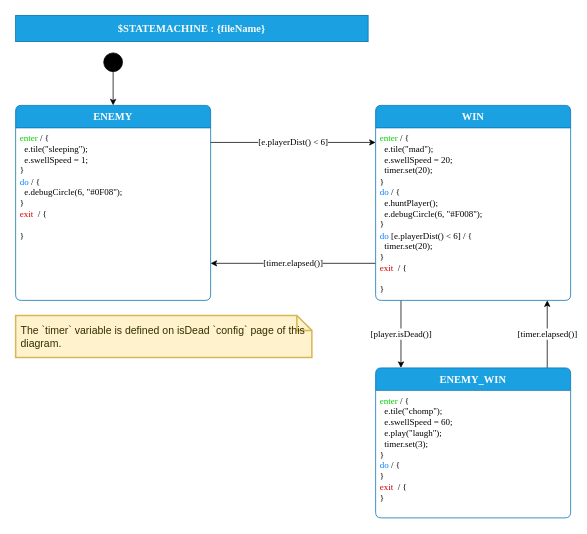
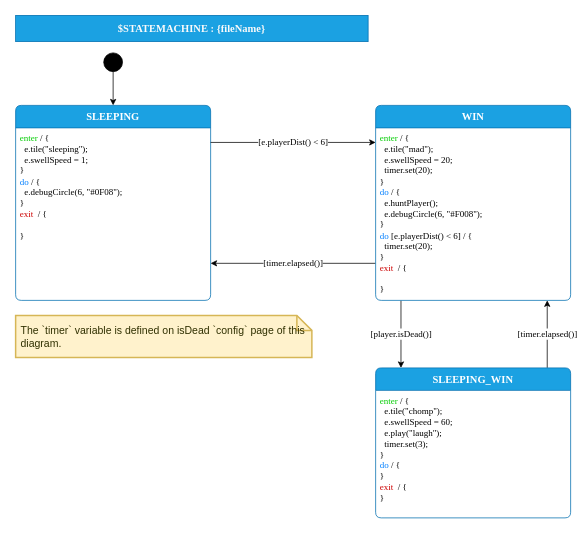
  <mxCell id="0" />
  <mxCell id="1" parent="0" />
  <mxCell id="2" style="rounded=0;orthogonalLoop=1;jettySize=auto;html=1;exitX=0.5;exitY=1;exitDx=0;exitDy=0;entryX=0.5;entryY=0;entryDx=0;entryDy=0;entryPerimeter=0;" parent="1" source="3" target="5" edge="1"><mxGeometry relative="1" as="geometry"><mxPoint x="135" y="110" as="targetPoint" /></mxGeometry></mxCell>
  <mxCell id="3" value="$initial_state" style="shape=ellipse;aspect=fixed;fillColor=#000000;resizable=0;rotatable=0;noLabel=1;" parent="1" vertex="1"><mxGeometry x="137.5" y="70" width="25" height="25" as="geometry" /></mxCell>
  <mxCell id="4" value="&lt;span style=&quot;color: rgb(250, 250, 250); font-family: &amp;quot;Lucida Console&amp;quot;; font-size: 14px; font-weight: 700; text-wrap: nowrap;&quot;&gt;$STATEMACHINE : {fileName}&lt;/span&gt;" style="whiteSpace=wrap;html=1;fillColor=#1ba1e2;fontColor=#ffffff;strokeColor=#006EAF;connectable=0;allowArrows=0;rounded=0;" parent="1" vertex="1"><mxGeometry x="20" y="20" width="470" height="35" as="geometry" /></mxCell>
- <mxCell id="5" value="ENEMY" style="shape=swimlane;rotatable=0;align=center;verticalAlign=top;fontFamily=Lucida Console;startSize=30;fontSize=14;fontStyle=1;fontColor=#ffffff;fillColor=#1ba1e2;swimlaneFillColor=default;rounded=1;arcSize=15;absoluteArcSize=1;points=[[0,0,0,0,0],[0,0.06,0,0,0],[0,0.13,0,0,0],[0,0.19,0,0,0],[0,0.25,0,0,0],[0,0.31,0,0,0],[0,0.38,0,0,0],[0,0.44,0,0,0],[0,0.5,0,0,0],[0,0.56,0,0,0],[0,0.63,0,0,0],[0,0.69,0,0,0],[0,0.75,0,0,0],[0,0.81,0,0,0],[0,0.88,0,0,0],[0,0.94,0,0,0],[0,1,0,0,0],[0.06,0,0,0,0],[0.06,1,0,0,0],[0.13,0,0,0,0],[0.13,1,0,0,0],[0.19,0,0,0,0],[0.19,1,0,0,0],[0.25,0,0,0,0],[0.25,1,0,0,0],[0.31,0,0,0,0],[0.31,1,0,0,0],[0.38,0,0,0,0],[0.38,1,0,0,0],[0.44,0,0,0,0],[0.44,1,0,0,0],[0.5,0,0,0,0],[0.5,1,0,0,0],[0.56,0,0,0,0],[0.56,1,0,0,0],[0.63,0,0,0,0],[0.63,1,0,0,0],[0.69,0,0,0,0],[0.69,1,0,0,0],[0.75,0,0,0,0],[0.75,1,0,0,0],[0.81,0,0,0,0],[0.81,1,0,0,0],[0.88,0,0,0,0],[0.88,1,0,0,0],[0.94,0,0,0,0],[0.94,1,0,0,0],[1,0,0,0,0],[1,0.06,0,0,0],[1,0.13,0,0,0],[1,0.19,0,0,0],[1,0.25,0,0,0],[1,0.31,0,0,0],[1,0.38,0,0,0],[1,0.44,0,0,0],[1,0.5,0,0,0],[1,0.56,0,0,0],[1,0.63,0,0,0],[1,0.69,0,0,0],[1,0.75,0,0,0],[1,0.81,0,0,0],[1,0.88,0,0,0],[1,0.94,0,0,0],[1,1,0,0,0]];strokeColor=#006EAF;labelBackgroundColor=none;" parent="1" vertex="1"><mxGeometry x="20" y="140" width="260" height="260" as="geometry" /></mxCell>
+ <mxCell id="5" value="SLEEPING" style="shape=swimlane;rotatable=0;align=center;verticalAlign=top;fontFamily=Lucida Console;startSize=30;fontSize=14;fontStyle=1;fontColor=#ffffff;fillColor=#1ba1e2;swimlaneFillColor=default;rounded=1;arcSize=15;absoluteArcSize=1;points=[[0,0,0,0,0],[0,0.06,0,0,0],[0,0.13,0,0,0],[0,0.19,0,0,0],[0,0.25,0,0,0],[0,0.31,0,0,0],[0,0.38,0,0,0],[0,0.44,0,0,0],[0,0.5,0,0,0],[0,0.56,0,0,0],[0,0.63,0,0,0],[0,0.69,0,0,0],[0,0.75,0,0,0],[0,0.81,0,0,0],[0,0.88,0,0,0],[0,0.94,0,0,0],[0,1,0,0,0],[0.06,0,0,0,0],[0.06,1,0,0,0],[0.13,0,0,0,0],[0.13,1,0,0,0],[0.19,0,0,0,0],[0.19,1,0,0,0],[0.25,0,0,0,0],[0.25,1,0,0,0],[0.31,0,0,0,0],[0.31,1,0,0,0],[0.38,0,0,0,0],[0.38,1,0,0,0],[0.44,0,0,0,0],[0.44,1,0,0,0],[0.5,0,0,0,0],[0.5,1,0,0,0],[0.56,0,0,0,0],[0.56,1,0,0,0],[0.63,0,0,0,0],[0.63,1,0,0,0],[0.69,0,0,0,0],[0.69,1,0,0,0],[0.75,0,0,0,0],[0.75,1,0,0,0],[0.81,0,0,0,0],[0.81,1,0,0,0],[0.88,0,0,0,0],[0.88,1,0,0,0],[0.94,0,0,0,0],[0.94,1,0,0,0],[1,0,0,0,0],[1,0.06,0,0,0],[1,0.13,0,0,0],[1,0.19,0,0,0],[1,0.25,0,0,0],[1,0.31,0,0,0],[1,0.38,0,0,0],[1,0.44,0,0,0],[1,0.5,0,0,0],[1,0.56,0,0,0],[1,0.63,0,0,0],[1,0.69,0,0,0],[1,0.75,0,0,0],[1,0.81,0,0,0],[1,0.88,0,0,0],[1,0.94,0,0,0],[1,1,0,0,0]];strokeColor=#006EAF;labelBackgroundColor=none;" parent="1" vertex="1"><mxGeometry x="20" y="140" width="260" height="260" as="geometry" /></mxCell>
  <mxCell id="6" value="&lt;font color=&quot;#00cc00&quot;&gt;enter&lt;/font&gt; / {&lt;br&gt;&amp;nbsp; e.tile(&quot;sleeping&quot;);&lt;br&gt;&amp;nbsp; e.swellSpeed = 1;&lt;br&gt;}&lt;br&gt;&lt;font color=&quot;#007fff&quot;&gt;do&lt;/font&gt; / {&lt;br&gt;&lt;div&gt;&lt;/div&gt;&amp;nbsp; e.debugCircle(6, &quot;#0F08&quot;);&amp;nbsp;&lt;br&gt;&lt;div&gt;}&lt;br&gt;&lt;font color=&quot;#cc0000&quot;&gt;exit&lt;/font&gt;&amp;nbsp; / {&lt;br&gt;&amp;nbsp;&amp;nbsp;&lt;br&gt;}&lt;/div&gt;" style="fontFamily=Lucida Console;align=left;verticalAlign=top;fillColor=none;gradientColor=none;strokeColor=none;rounded=0;spacingLeft=4;resizable=0;movable=0;deletable=0;rotatable=0;autosize=1;html=1;fontSize=12;fontColor=default;labelBackgroundColor=default;" parent="5" vertex="1" connectable="0"><mxGeometry y="30" width="240" height="160" as="geometry" /></mxCell>
  <mxCell id="7" value="&lt;span style=&quot;font-family: &amp;quot;Lucida Console&amp;quot;; font-size: 12px;&quot;&gt;[timer.elapsed()]&lt;/span&gt;" style="edgeStyle=none;html=1;exitX=0;exitY=0.81;exitDx=0;exitDy=0;exitPerimeter=0;entryX=1;entryY=0.81;entryDx=0;entryDy=0;entryPerimeter=0;" parent="1" source="9" target="5" edge="1"><mxGeometry relative="1" as="geometry" /></mxCell>
  <mxCell id="8" value="[player.isDead()]" style="edgeStyle=orthogonalEdgeStyle;shape=connector;rounded=0;html=1;exitX=0.13;exitY=1;exitDx=0;exitDy=0;exitPerimeter=0;entryX=0.13;entryY=0;entryDx=0;entryDy=0;entryPerimeter=0;labelBackgroundColor=default;strokeColor=default;fontFamily=Lucida Console;fontSize=12;fontColor=default;endArrow=classic;" parent="1" source="9" target="13" edge="1"><mxGeometry relative="1" as="geometry" /></mxCell>
  <mxCell id="9" value="WIN" style="shape=swimlane;rotatable=0;align=center;verticalAlign=top;fontFamily=Lucida Console;startSize=30;fontSize=14;fontStyle=1;fontColor=#ffffff;fillColor=#1ba1e2;swimlaneFillColor=default;rounded=1;arcSize=15;absoluteArcSize=1;points=[[0,0,0,0,0],[0,0.06,0,0,0],[0,0.13,0,0,0],[0,0.19,0,0,0],[0,0.25,0,0,0],[0,0.31,0,0,0],[0,0.38,0,0,0],[0,0.44,0,0,0],[0,0.5,0,0,0],[0,0.56,0,0,0],[0,0.63,0,0,0],[0,0.69,0,0,0],[0,0.75,0,0,0],[0,0.81,0,0,0],[0,0.88,0,0,0],[0,0.94,0,0,0],[0,1,0,0,0],[0.06,0,0,0,0],[0.06,1,0,0,0],[0.13,0,0,0,0],[0.13,1,0,0,0],[0.19,0,0,0,0],[0.19,1,0,0,0],[0.25,0,0,0,0],[0.25,1,0,0,0],[0.31,0,0,0,0],[0.31,1,0,0,0],[0.38,0,0,0,0],[0.38,1,0,0,0],[0.44,0,0,0,0],[0.44,1,0,0,0],[0.5,0,0,0,0],[0.5,1,0,0,0],[0.56,0,0,0,0],[0.56,1,0,0,0],[0.63,0,0,0,0],[0.63,1,0,0,0],[0.69,0,0,0,0],[0.69,1,0,0,0],[0.75,0,0,0,0],[0.75,1,0,0,0],[0.81,0,0,0,0],[0.81,1,0,0,0],[0.88,0,0,0,0],[0.88,1,0,0,0],[0.94,0,0,0,0],[0.94,1,0,0,0],[1,0,0,0,0],[1,0.06,0,0,0],[1,0.13,0,0,0],[1,0.19,0,0,0],[1,0.25,0,0,0],[1,0.31,0,0,0],[1,0.38,0,0,0],[1,0.44,0,0,0],[1,0.5,0,0,0],[1,0.56,0,0,0],[1,0.63,0,0,0],[1,0.69,0,0,0],[1,0.75,0,0,0],[1,0.81,0,0,0],[1,0.88,0,0,0],[1,0.94,0,0,0],[1,1,0,0,0]];strokeColor=#006EAF;labelBackgroundColor=none;" parent="1" vertex="1"><mxGeometry x="500" y="140" width="260" height="260" as="geometry" /></mxCell>
  <mxCell id="10" value="&lt;font color=&quot;#00cc00&quot;&gt;enter&lt;/font&gt; / {&lt;br&gt;&amp;nbsp; e.tile(&quot;mad&quot;);&lt;br&gt;&amp;nbsp; e.swellSpeed = 20;&lt;br&gt;&amp;nbsp; timer.set(20);&lt;br&gt;&lt;div&gt;}&lt;/div&gt;&lt;div&gt;&lt;font color=&quot;#007fff&quot;&gt;do&lt;/font&gt; / {&lt;br&gt;&amp;nbsp; e.huntPlayer();&lt;/div&gt;&lt;div&gt;&amp;nbsp; e.debugCircle(6, &quot;#F008&quot;);&amp;nbsp;&lt;br&gt;&lt;/div&gt;&lt;div&gt;}&lt;/div&gt;&lt;div&gt;&lt;font color=&quot;#007fff&quot;&gt;do&lt;/font&gt;&amp;nbsp;[e.playerDist() &amp;lt; 6] / {&lt;/div&gt;&lt;div&gt;&amp;nbsp; timer.set(20);&lt;/div&gt;&lt;div&gt;}&lt;/div&gt;&lt;div&gt;&lt;div&gt;&lt;font color=&quot;#cc0000&quot;&gt;exit&lt;/font&gt;&amp;nbsp; / {&lt;br&gt;&amp;nbsp;&amp;nbsp;&lt;br&gt;}&lt;br&gt;&lt;/div&gt;&lt;/div&gt;" style="fontFamily=Lucida Console;align=left;verticalAlign=top;fillColor=none;gradientColor=none;strokeColor=none;rounded=0;spacingLeft=4;resizable=0;movable=0;deletable=0;rotatable=0;autosize=1;html=1;fontSize=12;fontColor=default;labelBackgroundColor=default;" parent="9" vertex="1" connectable="0"><mxGeometry y="30" width="240" height="230" as="geometry" /></mxCell>
  <mxCell id="11" value="[e.playerDist() &amp;lt; 6]" style="edgeStyle=orthogonalEdgeStyle;rounded=0;orthogonalLoop=1;jettySize=auto;html=1;exitX=1;exitY=0.19;exitDx=0;exitDy=0;exitPerimeter=0;entryX=0;entryY=0.19;entryDx=0;entryDy=0;entryPerimeter=0;fontSize=12;fontFamily=Lucida Console;" parent="1" source="5" target="9" edge="1"><mxGeometry relative="1" as="geometry" /></mxCell>
  <mxCell id="12" value="[timer.elapsed()]" style="edgeStyle=orthogonalEdgeStyle;shape=connector;rounded=0;html=1;exitX=0.88;exitY=0;exitDx=0;exitDy=0;exitPerimeter=0;entryX=0.88;entryY=1;entryDx=0;entryDy=0;entryPerimeter=0;labelBackgroundColor=default;strokeColor=default;fontFamily=Lucida Console;fontSize=12;fontColor=default;endArrow=classic;" parent="1" source="13" target="9" edge="1"><mxGeometry relative="1" as="geometry" /></mxCell>
- <mxCell id="13" value="ENEMY_WIN" style="shape=swimlane;rotatable=0;align=center;verticalAlign=top;fontFamily=Lucida Console;startSize=30;fontSize=14;fontStyle=1;fontColor=#ffffff;fillColor=#1ba1e2;swimlaneFillColor=default;rounded=1;arcSize=15;absoluteArcSize=1;points=[[0,0,0,0,0],[0,0.06,0,0,0],[0,0.13,0,0,0],[0,0.19,0,0,0],[0,0.25,0,0,0],[0,0.31,0,0,0],[0,0.38,0,0,0],[0,0.44,0,0,0],[0,0.5,0,0,0],[0,0.56,0,0,0],[0,0.63,0,0,0],[0,0.69,0,0,0],[0,0.75,0,0,0],[0,0.81,0,0,0],[0,0.88,0,0,0],[0,0.94,0,0,0],[0,1,0,0,0],[0.06,0,0,0,0],[0.06,1,0,0,0],[0.13,0,0,0,0],[0.13,1,0,0,0],[0.19,0,0,0,0],[0.19,1,0,0,0],[0.25,0,0,0,0],[0.25,1,0,0,0],[0.31,0,0,0,0],[0.31,1,0,0,0],[0.38,0,0,0,0],[0.38,1,0,0,0],[0.44,0,0,0,0],[0.44,1,0,0,0],[0.5,0,0,0,0],[0.5,1,0,0,0],[0.56,0,0,0,0],[0.56,1,0,0,0],[0.63,0,0,0,0],[0.63,1,0,0,0],[0.69,0,0,0,0],[0.69,1,0,0,0],[0.75,0,0,0,0],[0.75,1,0,0,0],[0.81,0,0,0,0],[0.81,1,0,0,0],[0.88,0,0,0,0],[0.88,1,0,0,0],[0.94,0,0,0,0],[0.94,1,0,0,0],[1,0,0,0,0],[1,0.06,0,0,0],[1,0.13,0,0,0],[1,0.19,0,0,0],[1,0.25,0,0,0],[1,0.31,0,0,0],[1,0.38,0,0,0],[1,0.44,0,0,0],[1,0.5,0,0,0],[1,0.56,0,0,0],[1,0.63,0,0,0],[1,0.69,0,0,0],[1,0.75,0,0,0],[1,0.81,0,0,0],[1,0.88,0,0,0],[1,0.94,0,0,0],[1,1,0,0,0]];strokeColor=#006EAF;labelBackgroundColor=none;" parent="1" vertex="1"><mxGeometry x="500" y="490" width="260" height="200" as="geometry" /></mxCell>
+ <mxCell id="13" value="SLEEPING_WIN" style="shape=swimlane;rotatable=0;align=center;verticalAlign=top;fontFamily=Lucida Console;startSize=30;fontSize=14;fontStyle=1;fontColor=#ffffff;fillColor=#1ba1e2;swimlaneFillColor=default;rounded=1;arcSize=15;absoluteArcSize=1;points=[[0,0,0,0,0],[0,0.06,0,0,0],[0,0.13,0,0,0],[0,0.19,0,0,0],[0,0.25,0,0,0],[0,0.31,0,0,0],[0,0.38,0,0,0],[0,0.44,0,0,0],[0,0.5,0,0,0],[0,0.56,0,0,0],[0,0.63,0,0,0],[0,0.69,0,0,0],[0,0.75,0,0,0],[0,0.81,0,0,0],[0,0.88,0,0,0],[0,0.94,0,0,0],[0,1,0,0,0],[0.06,0,0,0,0],[0.06,1,0,0,0],[0.13,0,0,0,0],[0.13,1,0,0,0],[0.19,0,0,0,0],[0.19,1,0,0,0],[0.25,0,0,0,0],[0.25,1,0,0,0],[0.31,0,0,0,0],[0.31,1,0,0,0],[0.38,0,0,0,0],[0.38,1,0,0,0],[0.44,0,0,0,0],[0.44,1,0,0,0],[0.5,0,0,0,0],[0.5,1,0,0,0],[0.56,0,0,0,0],[0.56,1,0,0,0],[0.63,0,0,0,0],[0.63,1,0,0,0],[0.69,0,0,0,0],[0.69,1,0,0,0],[0.75,0,0,0,0],[0.75,1,0,0,0],[0.81,0,0,0,0],[0.81,1,0,0,0],[0.88,0,0,0,0],[0.88,1,0,0,0],[0.94,0,0,0,0],[0.94,1,0,0,0],[1,0,0,0,0],[1,0.06,0,0,0],[1,0.13,0,0,0],[1,0.19,0,0,0],[1,0.25,0,0,0],[1,0.31,0,0,0],[1,0.38,0,0,0],[1,0.44,0,0,0],[1,0.5,0,0,0],[1,0.56,0,0,0],[1,0.63,0,0,0],[1,0.69,0,0,0],[1,0.75,0,0,0],[1,0.81,0,0,0],[1,0.88,0,0,0],[1,0.94,0,0,0],[1,1,0,0,0]];strokeColor=#006EAF;labelBackgroundColor=none;" parent="1" vertex="1"><mxGeometry x="500" y="490" width="260" height="200" as="geometry" /></mxCell>
  <mxCell id="14" value="&lt;font color=&quot;#00cc00&quot;&gt;enter&lt;/font&gt; / {&lt;br&gt;&amp;nbsp; e.tile(&quot;chomp&quot;);&lt;br&gt;&amp;nbsp; e.swellSpeed = 60;&lt;br&gt;&amp;nbsp; e.play(&quot;laugh&quot;);&lt;br&gt;&amp;nbsp; timer.set(3);&lt;br&gt;&lt;div&gt;}&lt;/div&gt;&lt;div&gt;&lt;font color=&quot;#007fff&quot;&gt;do&lt;/font&gt; / {&lt;div&gt;}&lt;br&gt;&lt;/div&gt;&lt;div&gt;&lt;font color=&quot;#cc0000&quot;&gt;exit&lt;/font&gt;&amp;nbsp; / {&lt;br&gt;}&lt;br&gt;&lt;/div&gt;&lt;/div&gt;" style="fontFamily=Lucida Console;align=left;verticalAlign=top;fillColor=none;gradientColor=none;strokeColor=none;rounded=0;spacingLeft=4;resizable=0;movable=0;deletable=0;rotatable=0;autosize=1;html=1;fontSize=12;fontColor=default;labelBackgroundColor=default;" parent="13" vertex="1" connectable="0"><mxGeometry y="30" width="170" height="160" as="geometry" /></mxCell>
  <mxCell id="15" value="The `timer` variable is defined on isDead `config` page of this diagram." style="shape=note;strokeWidth=2;fontSize=14;size=20;whiteSpace=wrap;html=1;fillColor=#fff2cc;strokeColor=#d6b656;fontColor=#303000;align=left;spacingLeft=5;verticalAlign=middle;fontFamily=Helvetica;" vertex="1" parent="1"><mxGeometry x="20" y="420" width="395" height="56.25" as="geometry" /></mxCell>
